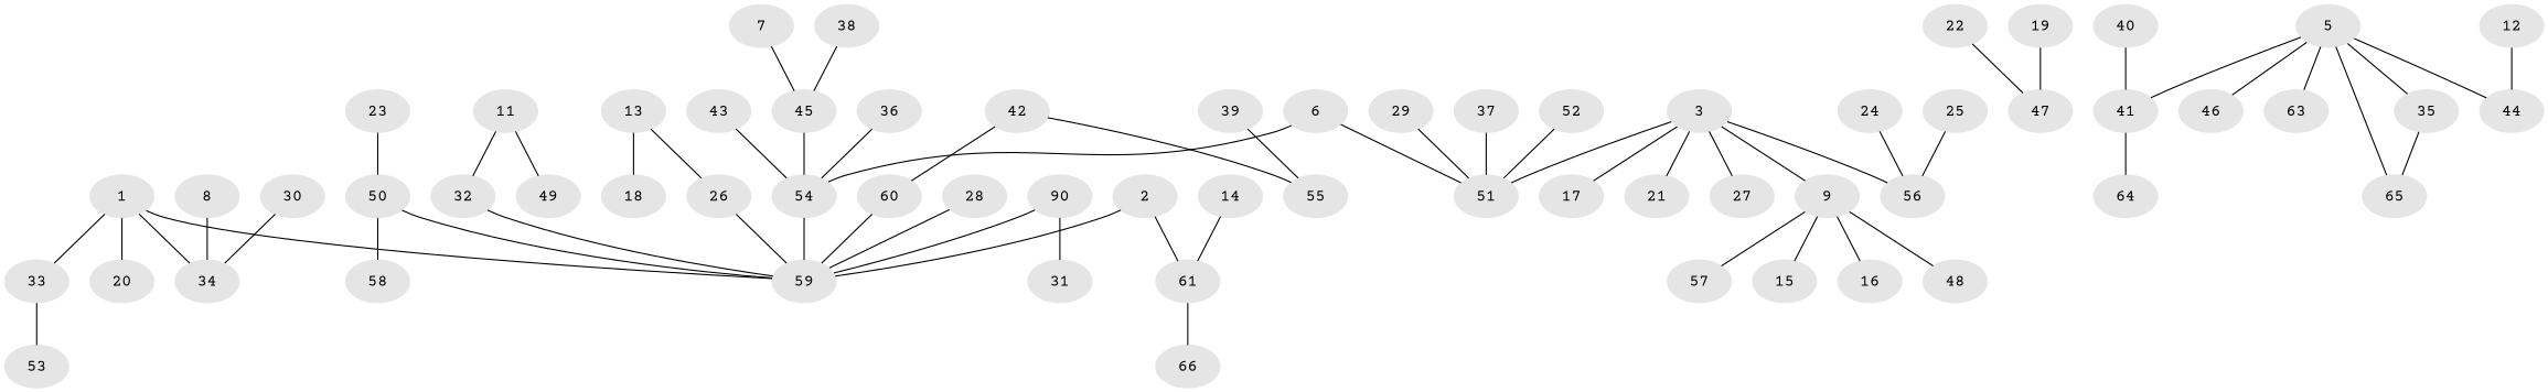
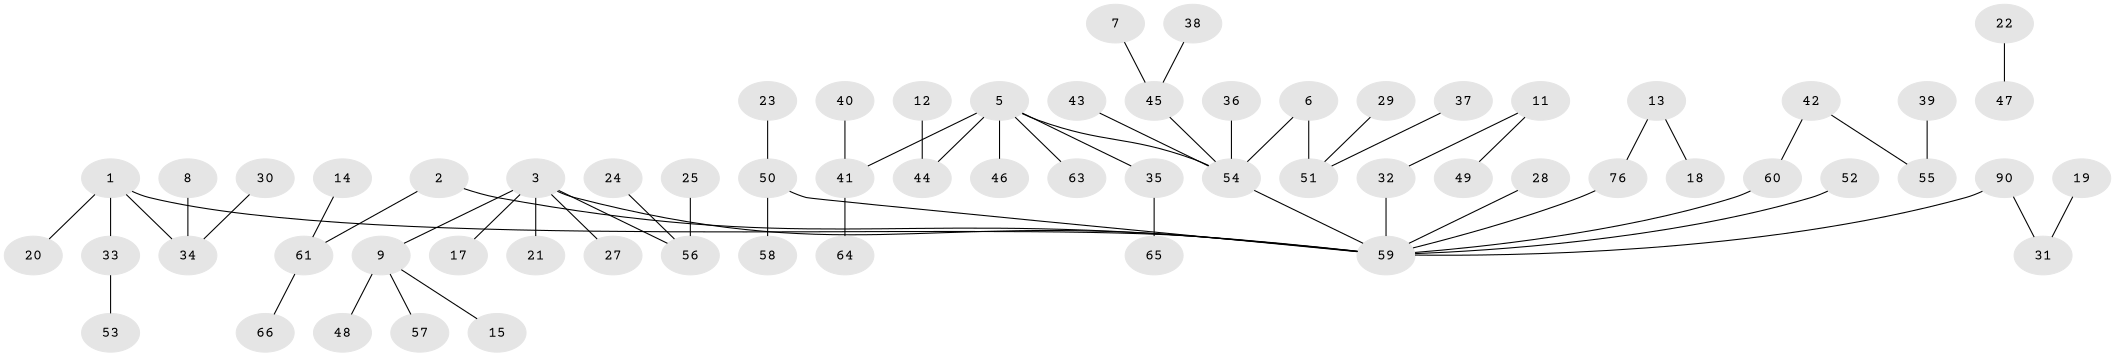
  graph {
    fontname="Courier Prime"
    node [color=gray90 fontname="Courier Prime" style=filled]
    edge [fontname="Courier Prime" weight=1.0]
    1
    20
    33
    34
    59
    53
    2
    61
    66
    3
    9
    17
    21
    27
    56
    15
-   16
    48
    57
    22
    47
    50
    58
    5
    35
    41
    44
    46
    54
    63
    65
    64
    6
    51
    7
    45
    8
    n38 [label=90]
    31
    11
    32
    49
    12
    13
    18
-   26
+   26 [label=76]
    14
    19
    23
    24
    25
    28
    29
    30
    36
    37
    38
    39
    55
    40
    42
    60
    43
    52
    1 -- 20
    1 -- 33
    1 -- 34
    1 -- 59
    33 -- 53
    2 -- 59
    2 -- 61
    61 -- 66
-   3 -- 51
+   3 -- 59
    3 -- 9
    3 -- 17
    3 -- 21
    3 -- 27
    3 -- 56
    9 -- 15
-   9 -- 16
    9 -- 48
    9 -- 57
    22 -- 47
    50 -- 59
    50 -- 58
    5 -- 35
    5 -- 41
    5 -- 44
    5 -- 46
-   5 -- 65
+   5 -- 54
    5 -- 63
    35 -- 65
    41 -- 64
    54 -- 59
    6 -- 54
    6 -- 51
    7 -- 45
    45 -- 54
    8 -- 34
    n38 -- 59
    n38 -- 31
    11 -- 32
    11 -- 49
    32 -- 59
    12 -- 44
    13 -- 18
    13 -- 26
    26 -- 59
    14 -- 61
-   19 -- 47
+   19 -- 31
    23 -- 50
    24 -- 56
    25 -- 56
    28 -- 59
    29 -- 51
    30 -- 34
    36 -- 54
    37 -- 51
    38 -- 45
    39 -- 55
    40 -- 41
    42 -- 55
    42 -- 60
    60 -- 59
    43 -- 54
-   52 -- 51
+   52 -- 59
  }
